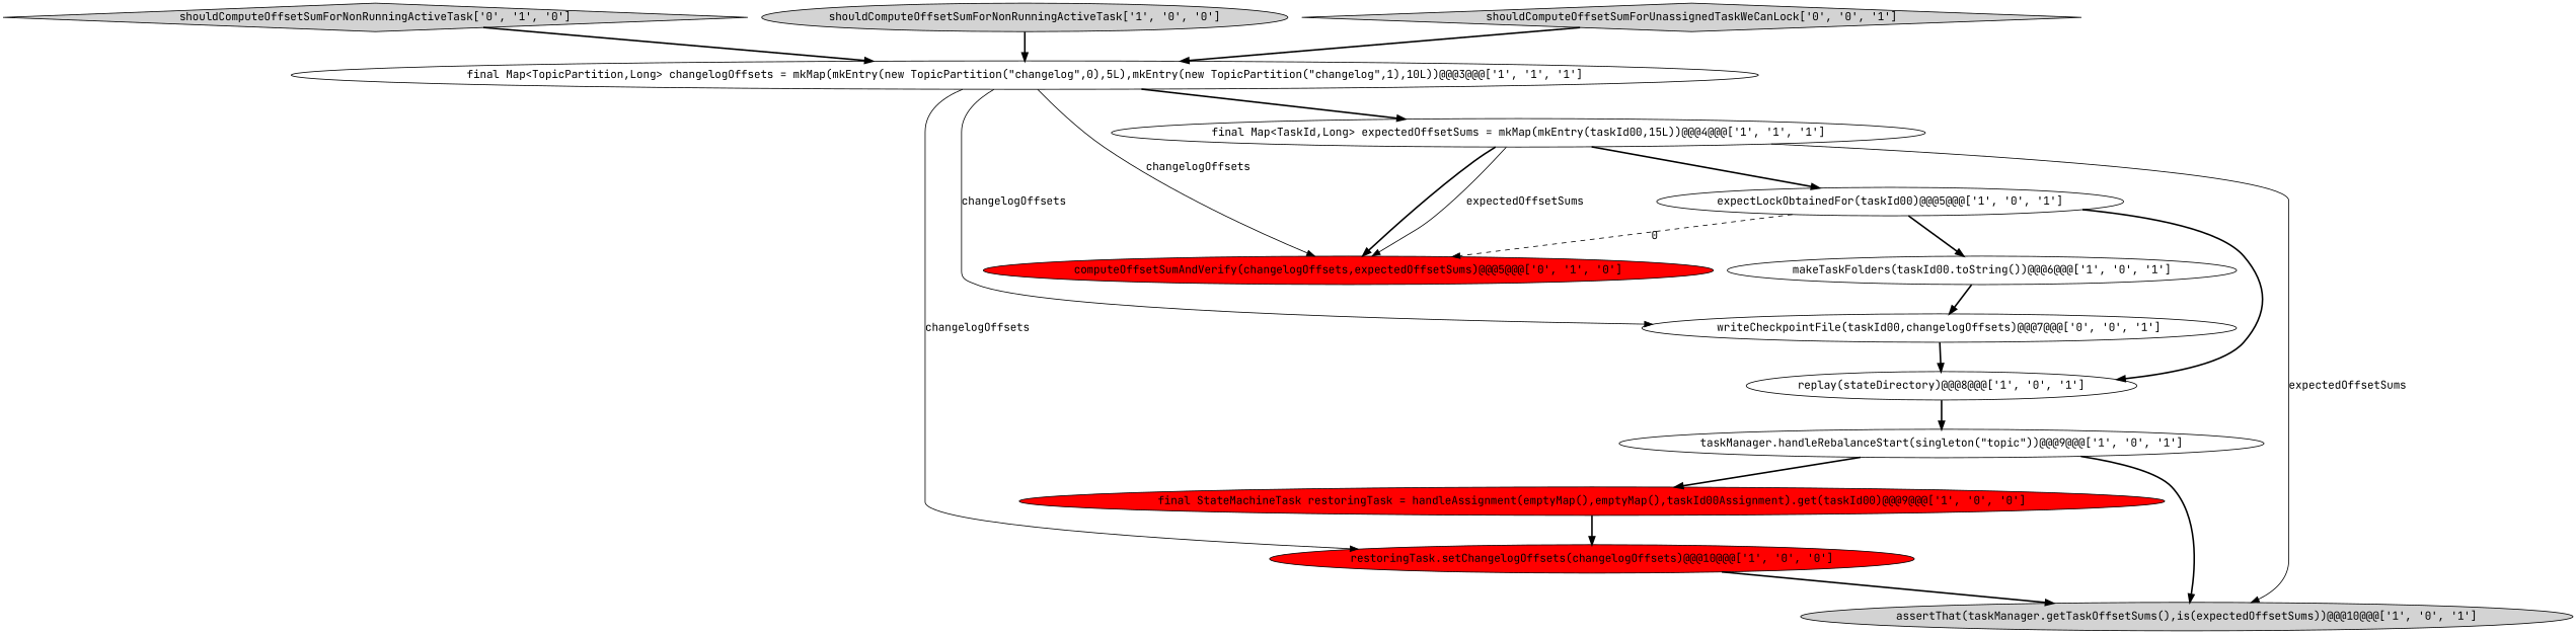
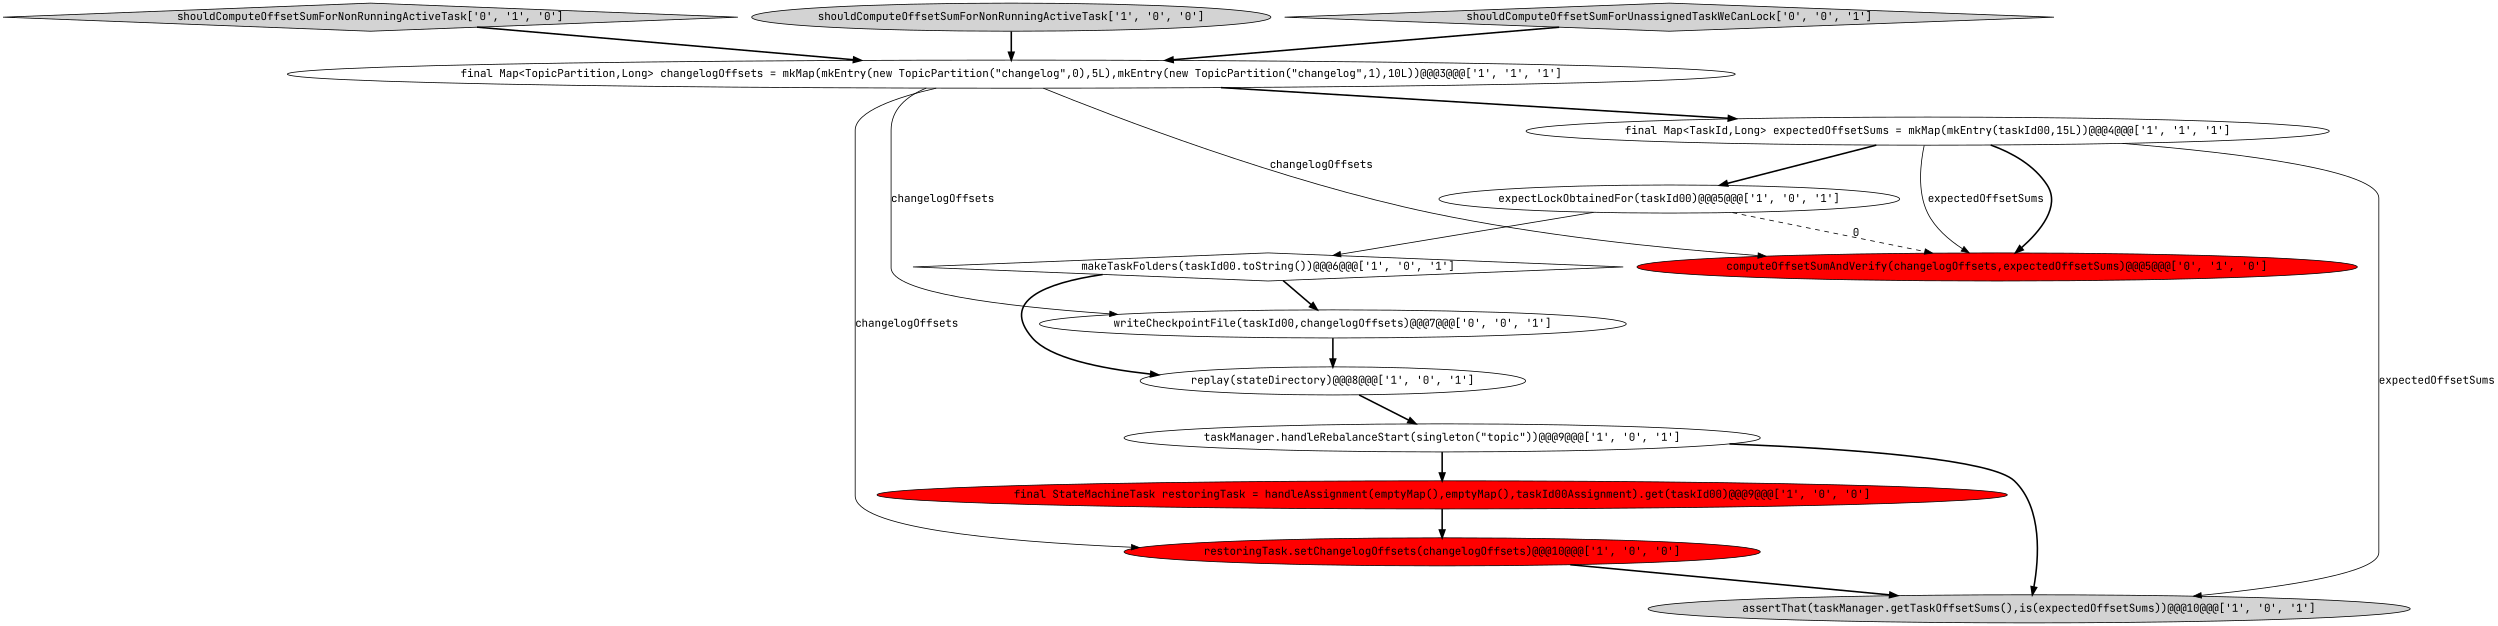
  digraph {
    fontname="JetBrains Mono"
    node [fillcolor=white fontname="JetBrains Mono" shape=ellipse style=filled]
    edge [fontname="JetBrains Mono" style=bold]
    n1 [fillcolor=red label="restoringTask.setChangelogOffsets(changelogOffsets)@@@10@@@['1', '0', '0']"]
    n2 [fillcolor=lightgray label="assertThat(taskManager.getTaskOffsetSums(),is(expectedOffsetSums))@@@10@@@['1', '0', '1']"]
    n3 [label="writeCheckpointFile(taskId00,changelogOffsets)@@@7@@@['0', '0', '1']"]
    n4 [label="replay(stateDirectory)@@@8@@@['1', '0', '1']"]
    n5 [label="taskManager.handleRebalanceStart(singleton(\"topic\"))@@@9@@@['1', '0', '1']"]
    n6 [fillcolor=lightgray label="shouldComputeOffsetSumForNonRunningActiveTask['0', '1', '0']" shape=diamond]
    n7 [label="final Map<TopicPartition,Long> changelogOffsets = mkMap(mkEntry(new TopicPartition(\"changelog\",0),5L),mkEntry(new TopicPartition(\"changelog\",1),10L))@@@3@@@['1', '1', '1']"]
    n8 [fillcolor=red label="computeOffsetSumAndVerify(changelogOffsets,expectedOffsetSums)@@@5@@@['0', '1', '0']"]
    n9 [label="final Map<TaskId,Long> expectedOffsetSums = mkMap(mkEntry(taskId00,15L))@@@4@@@['1', '1', '1']"]
    n10 [fillcolor=lightgray label="shouldComputeOffsetSumForNonRunningActiveTask['1', '0', '0']"]
    n11 [label="expectLockObtainedFor(taskId00)@@@5@@@['1', '0', '1']"]
-   n12 [label="makeTaskFolders(taskId00.toString())@@@6@@@['1', '0', '1']"]
+   n12 [label="makeTaskFolders(taskId00.toString())@@@6@@@['1', '0', '1']" shape=diamond]
    n13 [fillcolor=lightgray label="shouldComputeOffsetSumForUnassignedTaskWeCanLock['0', '0', '1']" shape=diamond]
    n14 [fillcolor=red label="final StateMachineTask restoringTask = handleAssignment(emptyMap(),emptyMap(),taskId00Assignment).get(taskId00)@@@9@@@['1', '0', '0']"]
    n1 -> n2
    n3 -> n4
    n4 -> n5
    n5 -> n2
    n5 -> n14
    n6 -> n7
    n7 -> n1 [label=changelogOffsets style=solid]
    n7 -> n3 [label=changelogOffsets style=solid]
    n7 -> n8 [label=changelogOffsets style=solid]
    n7 -> n9
    n9 -> n2 [label=expectedOffsetSums style=solid]
    n9 -> n8
    n9 -> n8 [label=expectedOffsetSums style=solid]
    n9 -> n11
    n10 -> n7
    n11 -> n8 [label=0 style=dashed]
-   n11 -> n12
+   n11 -> n12 [style=solid]
    n12 -> n3
-   n11 -> n4
+   n12 -> n4
    n13 -> n7
    n14 -> n1
  }
